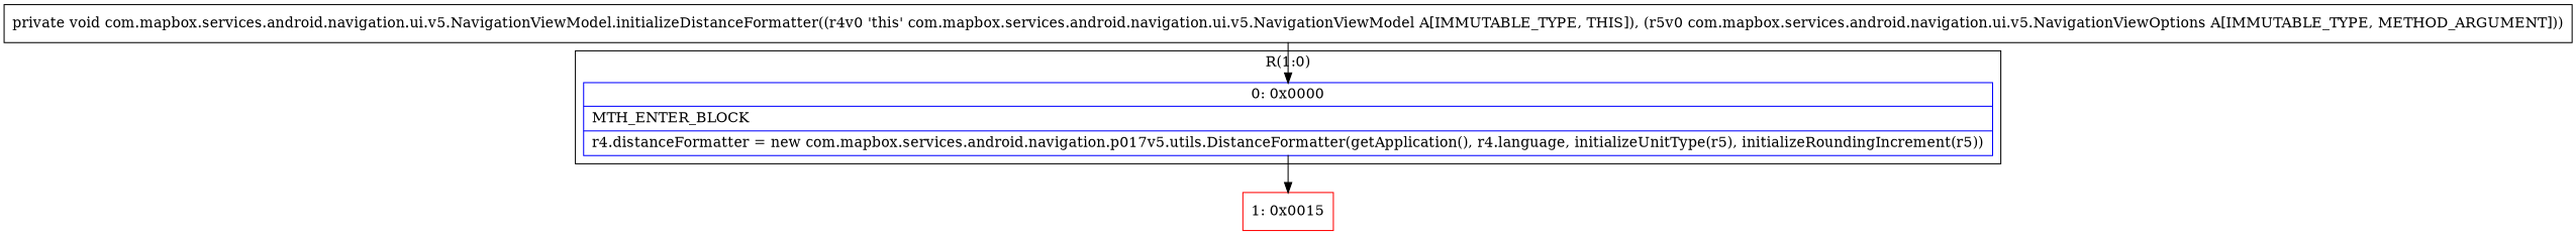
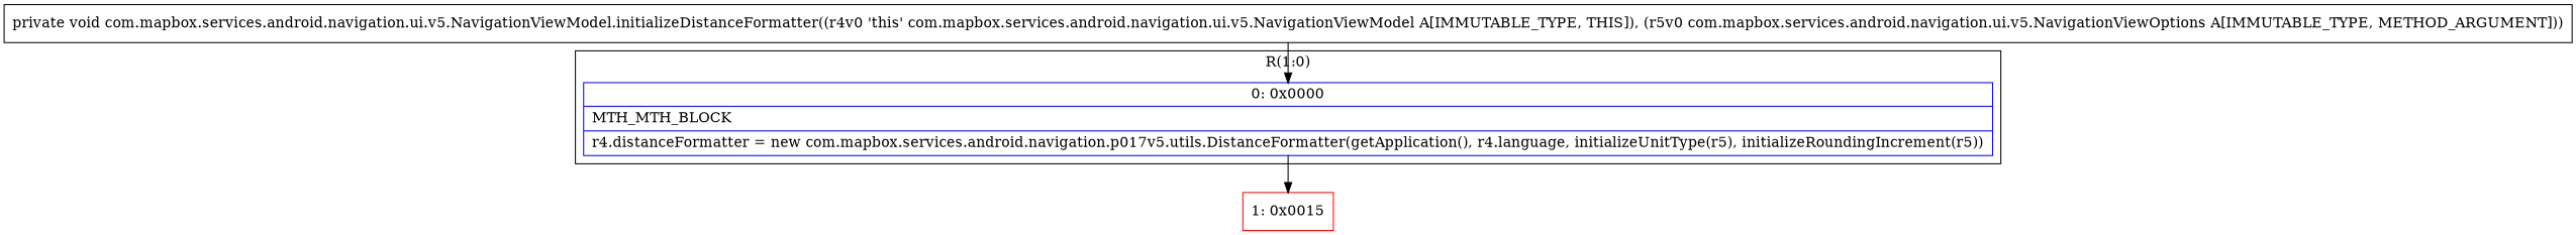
  digraph {
    node [shape=record]
-   n1 [color=blue label="{0\:\ 0x0000|MTH_ENTER_BLOCK\l|r4.distanceFormatter = new com.mapbox.services.android.navigation.p017v5.utils.DistanceFormatter(getApplication(), r4.language, initializeUnitType(r5), initializeRoundingIncrement(r5))\l}"]
+   n1 [color=blue label="{0\:\ 0x0000|MTH_MTH_BLOCK\l|r4.distanceFormatter = new com.mapbox.services.android.navigation.p017v5.utils.DistanceFormatter(getApplication(), r4.language, initializeUnitType(r5), initializeRoundingIncrement(r5))\l}"]
    n2 [color=red label="{1\:\ 0x0015}"]
    n3 [label="{private void com.mapbox.services.android.navigation.ui.v5.NavigationViewModel.initializeDistanceFormatter((r4v0 'this' com.mapbox.services.android.navigation.ui.v5.NavigationViewModel A[IMMUTABLE_TYPE, THIS]), (r5v0 com.mapbox.services.android.navigation.ui.v5.NavigationViewOptions A[IMMUTABLE_TYPE, METHOD_ARGUMENT])) }"]
    subgraph cluster_1 {
      label="R(1:0)"
      n1
    }
    n1 -> n2
    n3 -> n1
  }
